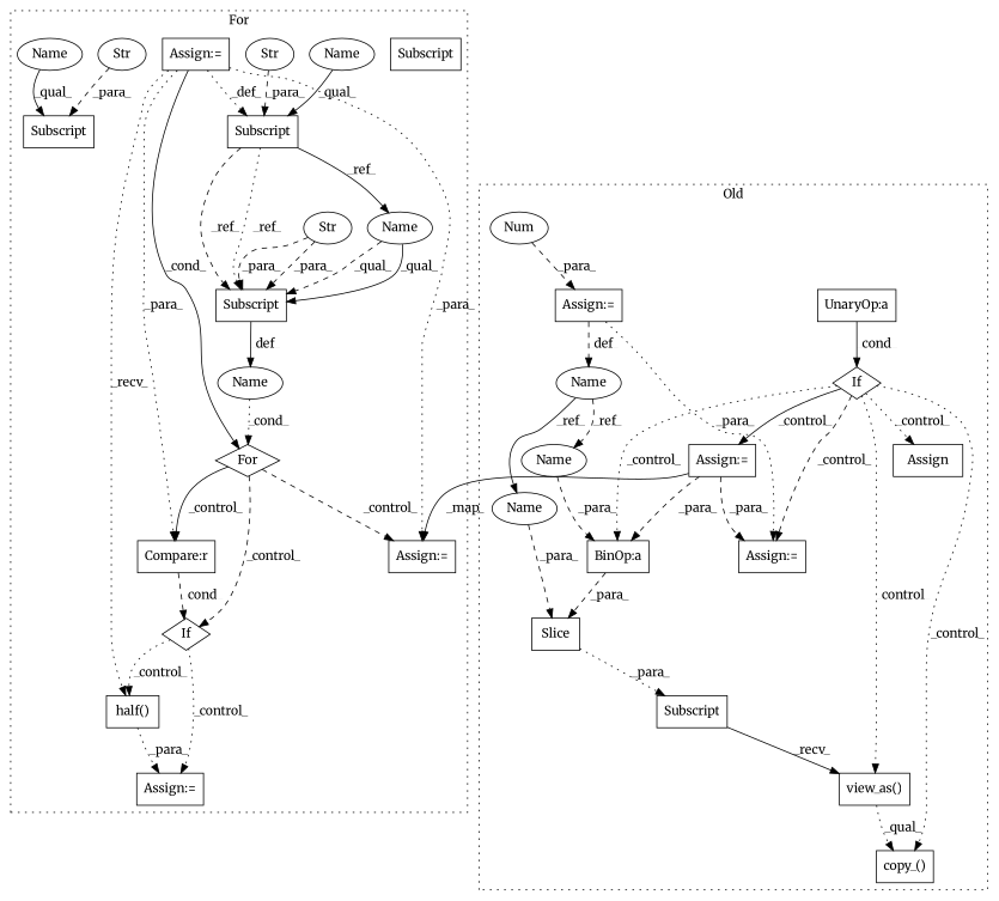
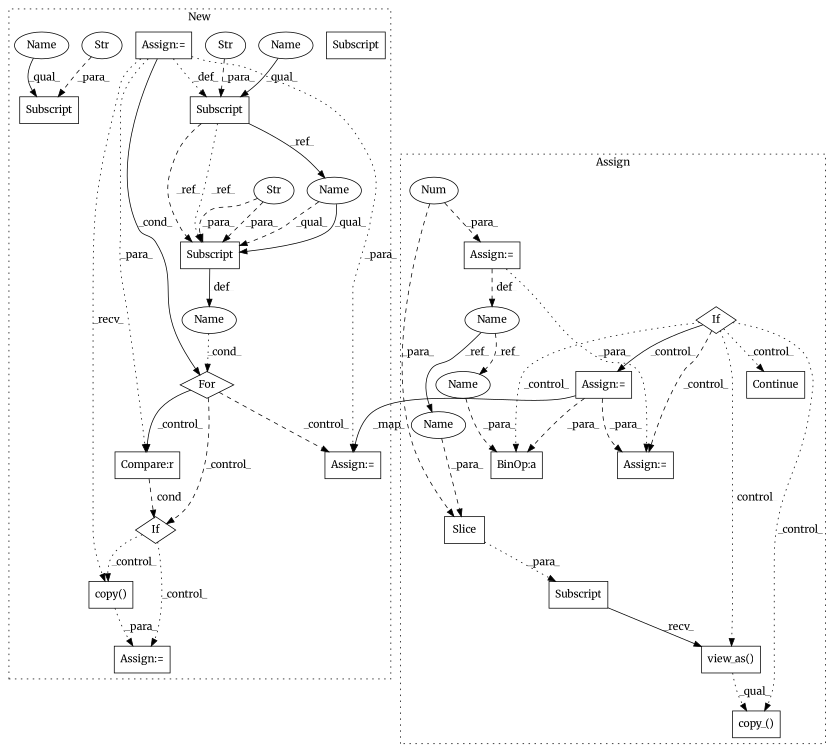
  digraph {
    fontname=Merriweather
    node [a=87 fontname=Merriweather l=3 s=6762 shape=box]
    edge [fontname=Merriweather style=dashed]
    n1 [a=75 l="13,1" label="copy_()" s="6727,6798"]
    n2 [a=96 label=If s=6631 shape=diamond]
    n3 [a=82 l=1 label="BinOp:a" s=6775]
-   n4 [a=61 l=19 label="UnaryOp:a" s=6634]
    n5 [a=63 l="42,0" label=Subscript s="6740,0"]
-   n6 [a=43 l=8 label=Assign s=6671]
+   n6 [a=43 l=8 label=Continue s=6671]
    n7 [a=75 l="51,1" label="view_as()" s="6740,6797"]
    n8 [a=80 l=19 label=Slice]
    n9 [l=6 label=Name s=6578 shape=ellipse]
    n10 [a=68 label="Assign:=" s=6584]
    n11 [a=76 l=1 label=Num s=6587 shape=ellipse]
    n12 [a=68 l=4 label="Assign:=" s=6818]
    n13 [a=68 label="Assign:=" s=6697]
    n14 [l=6 label=Name s=6769 shape=ellipse]
    n15 [l=6 label=Name shape=ellipse]
    n16 [a=63 l="15,0" label=Subscript s="7151,0"]
    n17 [a=66 l=8 label=Str s=7157 shape=ellipse]
    n18 [a=63 l="15,0" label=Subscript s="7060,0"]
    n19 [a=66 l=8 label=Str s=7066 shape=ellipse]
    n20 [a=96 label=If s=7223 shape=diamond]
    n21 [a=63 l="15,0" label=Subscript s="7078,0"]
    n22 [a=66 l=8 label=Str s=7084 shape=ellipse]
    n23 [l=1 label=Name s=7146 shape=ellipse]
    n24 [a=68 label="Assign:=" s=7277]
    n25 [a=40 l=18 label="Compare:r" s=7226]
-   n26 [a=75 l=18 label="half()" s=7280]
+   n26 [a=75 l=18 label="copy()" s=7280]
    n27 [a=107 l="4,18" label=For s="7142,7166" shape=diamond]
    n28 [a=68 label="Assign:=" s=7075]
    n29 [a=68 label="Assign:=" s=7190]
    n30 [l=5 label=Name s=7060 shape=ellipse]
    n31 [l=5 label=Name s=7078 shape=ellipse]
    n32 [a=63 l="15,0" label=Subscript s="7151,0"]
    n33 [l=5 label=Name s=7151 shape=ellipse]
    subgraph cluster_1 {
-     label=Old
+     label=Assign
      style=dotted
      n1
      n2
      n3
-     n4
      n5
      n6
      n7
      n8
      n9
      n10
      n11
      n12
      n13
      n14
      n15
    }
    subgraph cluster_2 {
-     label=For
+     label=New
      style=dotted
      n16
      n17
      n18
      n19
      n20
      n21
      n22
      n23
      n24
      n25
      n26
      n27
      n28
      n29
      n30
      n31
      n32
      n33
    }
    n2 -> n1 [label=_control_ style=dotted]
    n2 -> n3 [label=_control_ style=dotted]
    n2 -> n6 [label=_control_ style=dotted]
    n2 -> n7 [label=_control_ style=dotted]
    n2 -> n12 [label=_control_]
    n2 -> n13 [label=_control_ style=solid]
-   n3 -> n8 [label=_para_]
-   n4 -> n2 [label=_cond_ style=solid]
+   n11 -> n8 [label=_para_]
    n5 -> n7 [label=_recv_ style=solid]
    n7 -> n1 [label=_qual_ style=dotted]
    n8 -> n5 [label=_para_ style=dotted]
    n9 -> n14 [label=_ref_]
    n9 -> n15 [label=_ref_ style=solid]
    n10 -> n9 [label=_def_]
    n10 -> n12 [label=_para_ style=dotted]
    n11 -> n10 [label=_para_]
    n13 -> n3 [label=_para_]
    n13 -> n12 [label=_para_]
    n13 -> n29 [label=_map_ style=solid]
    n14 -> n3 [label=_para_]
    n15 -> n8 [label=_para_]
    n17 -> n32 [label=_para_]
    n17 -> n32 [label=_para_]
    n18 -> n32 [label=_ref_]
    n18 -> n32 [label=_ref_ style=dotted]
    n18 -> n33 [label=_ref_ style=solid]
    n19 -> n18 [label=_para_]
    n20 -> n24 [label=_control_ style=dotted]
    n20 -> n26 [label=_control_ style=dotted]
    n22 -> n21 [label=_para_]
    n23 -> n27 [label=_cond_ style=dotted]
    n25 -> n20 [label=_cond_]
    n26 -> n24 [label=_para_ style=dotted]
    n27 -> n20 [label=_control_]
    n27 -> n25 [label=_control_ style=solid]
    n27 -> n29 [label=_control_]
    n28 -> n18 [label=_def_ style=dotted]
    n28 -> n25 [label=_para_ style=dotted]
    n28 -> n26 [label=_recv_ style=dotted]
    n28 -> n27 [label=_cond_ style=solid]
    n28 -> n29 [label=_para_ style=dotted]
    n30 -> n18 [label=_qual_ style=solid]
    n31 -> n21 [label=_qual_ style=solid]
    n32 -> n23 [label=_def_ style=solid]
    n33 -> n32 [label=_qual_ style=solid]
    n33 -> n32 [label=_qual_]
  }
